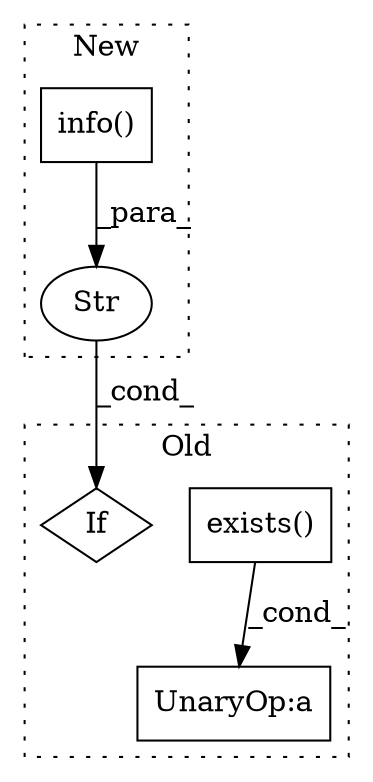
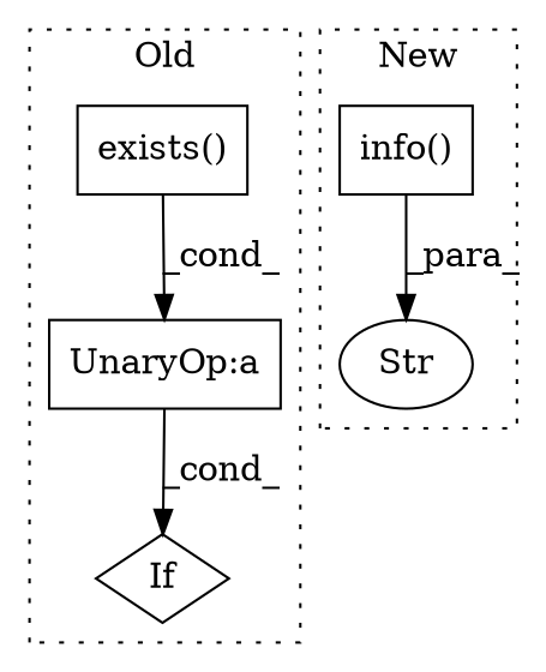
  digraph {
    node [a=75 shape=box]
    n1 [l="15,1" label="exists()" s="1252,1295"]
    n2 [a=96 l=3 label=If s=1173 shape=diamond]
    n3 [a=61 l=192 label="UnaryOp:a" s=1176]
    n4 [l="12,1" label="info()" s="3324,3364"]
    n5 [a=66 l=28 label=Str s=3336 shape=ellipse]
    subgraph cluster_1 {
      label=Old
      style=dotted
      n1
      n2
      n3
    }
    subgraph cluster_2 {
      label=New
      style=dotted
      n4
      n5
    }
    n1 -> n3 [label=_cond_]
-   n5 -> n2 [label=_cond_]
+   n3 -> n2 [label=_cond_]
    n4 -> n5 [label=_para_]
  }
